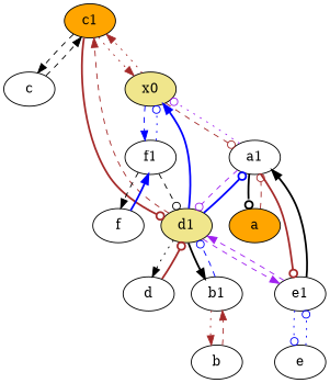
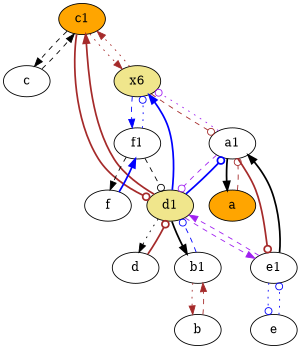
  digraph {
    node [fillcolor=white style=filled]
    edge [arrowhead=normal color=brown style=dashed]
    c1 [fillcolor=orange]
    c
-   x0 [fillcolor=khaki]
+   x0 [fillcolor=khaki label=x6]
    d1 [fillcolor=khaki]
    f1
    a1
    f
    e1
    a [fillcolor=orange]
    d
    b1
    b
    e
    c1 -> c [color=black]
    c1 -> x0 [style=dotted]
    c1 -> d1 [arrowhead=odot style=bold]
    c -> c1 [color=black]
    x0 -> c1 [style=dotted]
    x0 -> f1 [color=blue]
    x0 -> a1 [arrowhead=odot]
-   d1 -> c1
+   d1 -> c1 [style=bold]
    d1 -> x0 [color=blue style=bold]
    d1 -> a1 [arrowhead=odot color=blue style=bold]
    d1 -> e1 [color=purple]
    d1 -> d [color=black style=dotted]
    d1 -> b1 [color=black style=bold]
    f1 -> x0 [arrowhead=odot color=blue style=dotted]
    f1 -> d1 [arrowhead=odot color=black]
    f1 -> f [color=black]
    a1 -> x0 [arrowhead=odot color=purple style=dotted]
    a1 -> d1 [arrowhead=odot color=purple]
    a1 -> e1 [arrowhead=odot style=bold]
-   a1 -> a [arrowhead=odot color=black style=bold]
+   a1 -> a [color=black style=bold]
    f -> f1 [color=blue style=bold]
    e1 -> d1 [color=purple]
    e1 -> a1 [color=black style=bold]
    e1 -> e [arrowhead=odot color=blue style=dotted]
    a -> a1 [arrowhead=odot]
    d -> d1 [arrowhead=odot style=bold]
    b1 -> d1 [arrowhead=odot color=blue]
    b1 -> b [style=dotted]
    b -> b1
    e -> e1 [arrowhead=odot color=blue style=dotted]
  }
